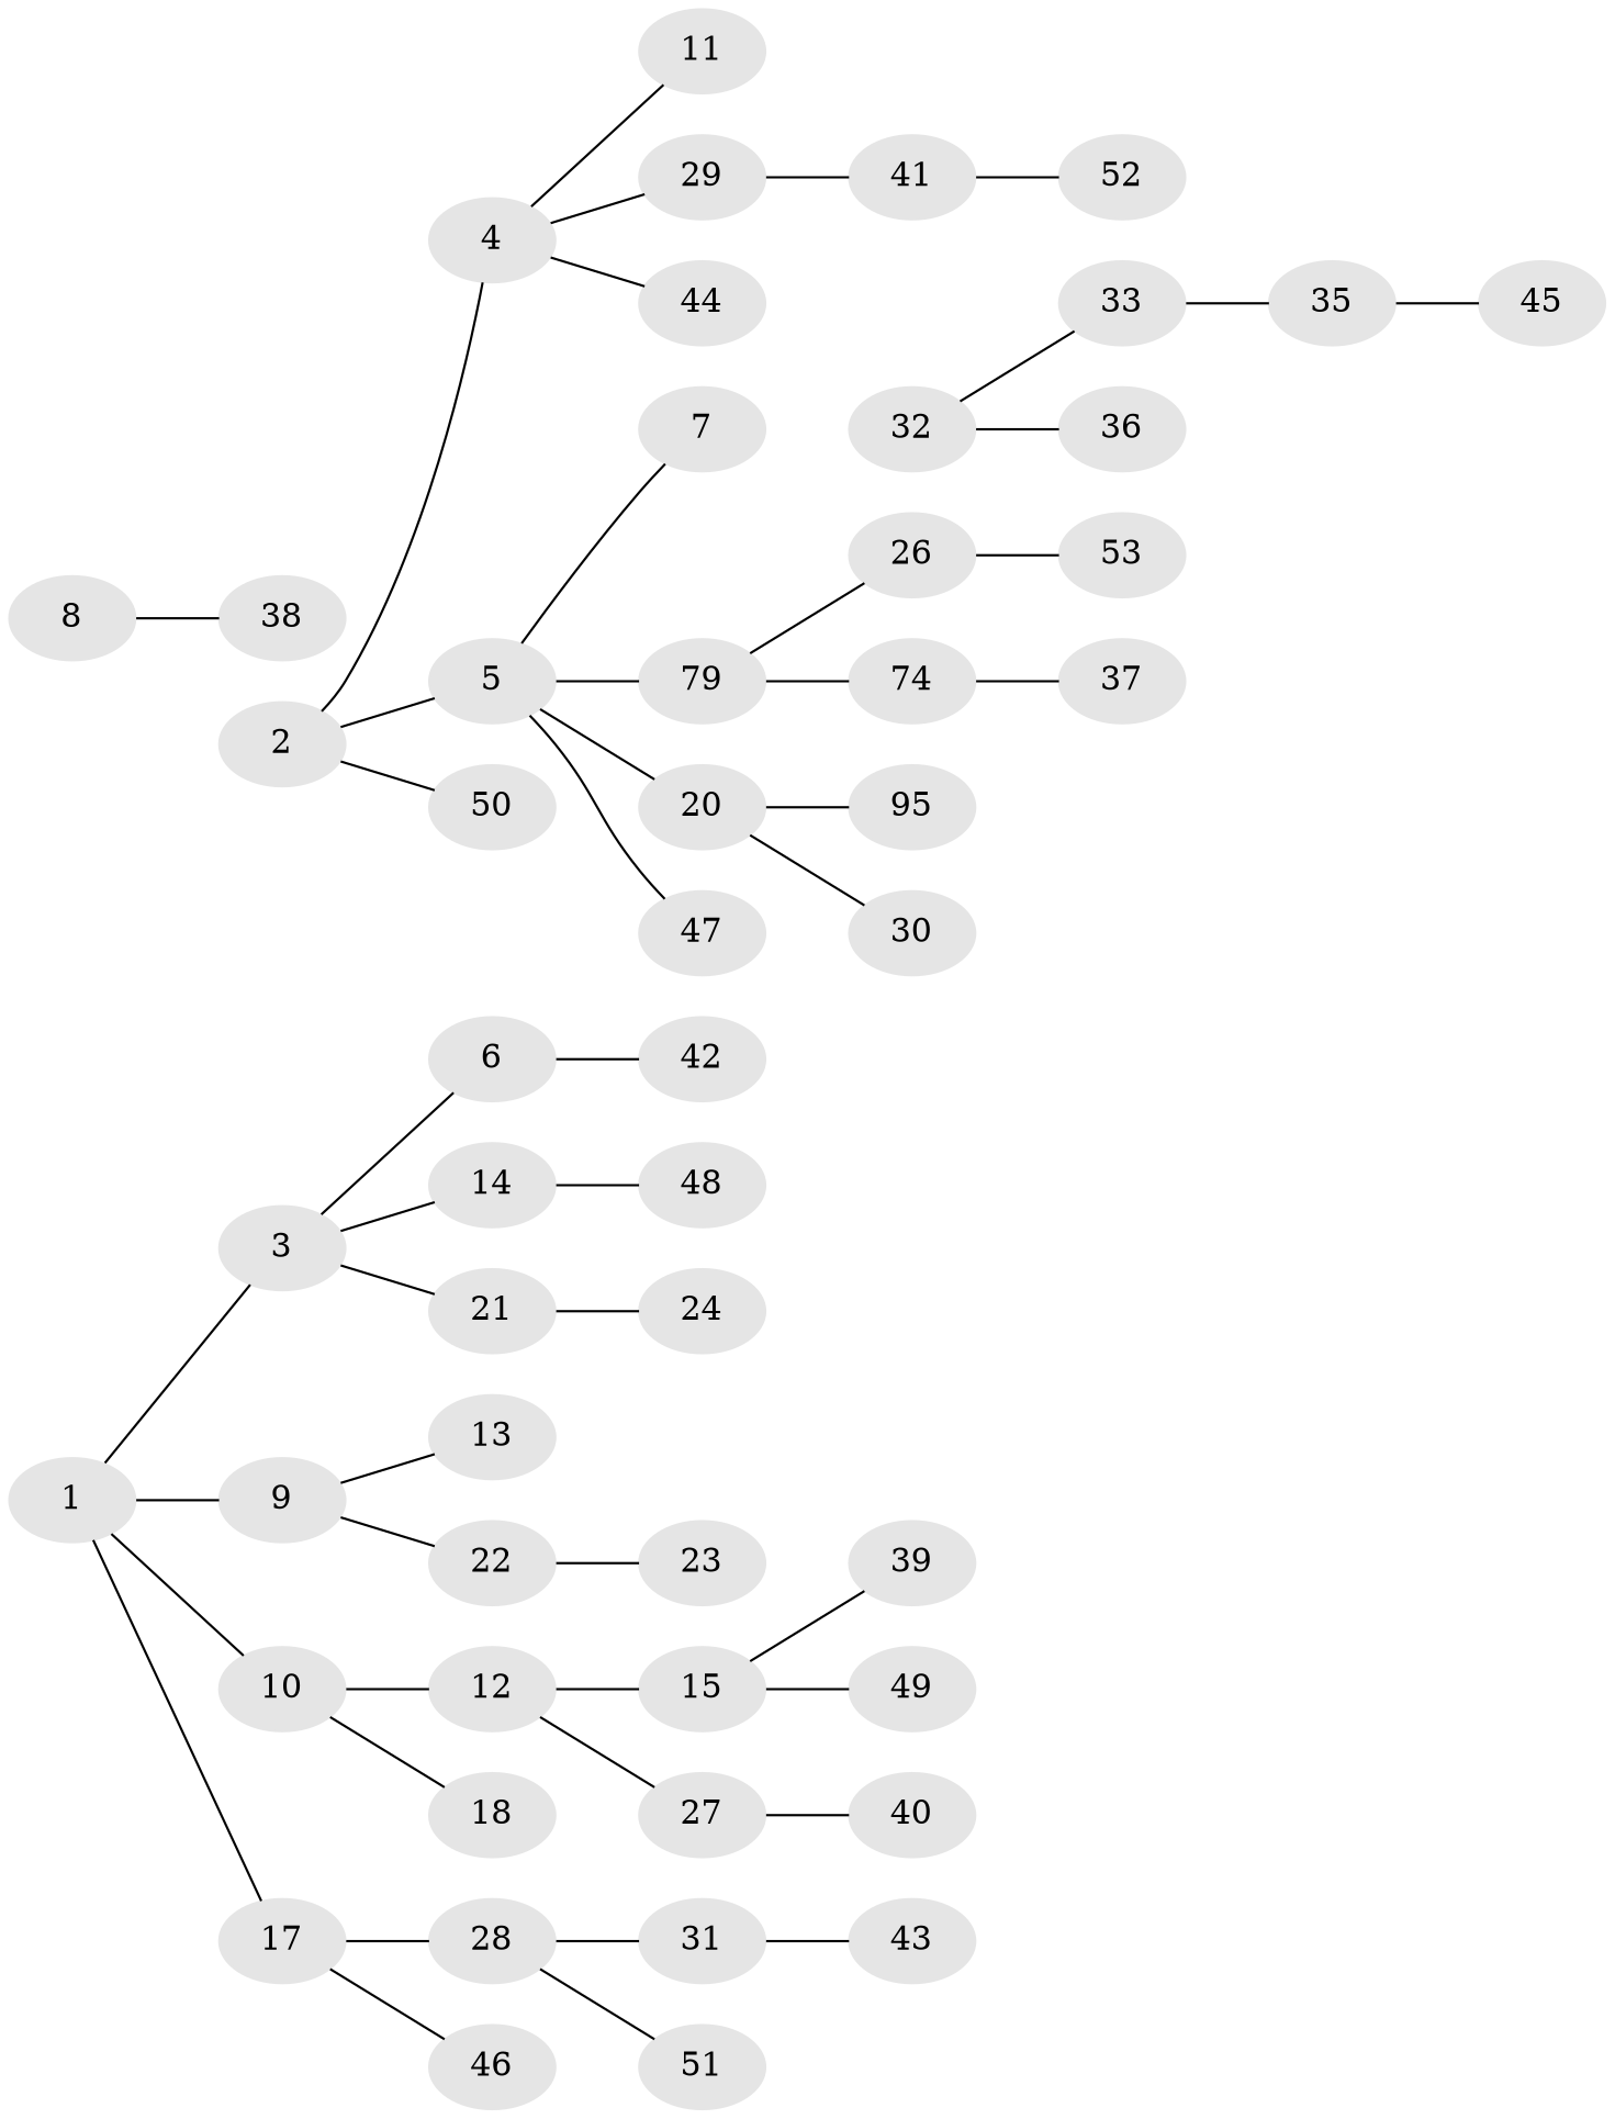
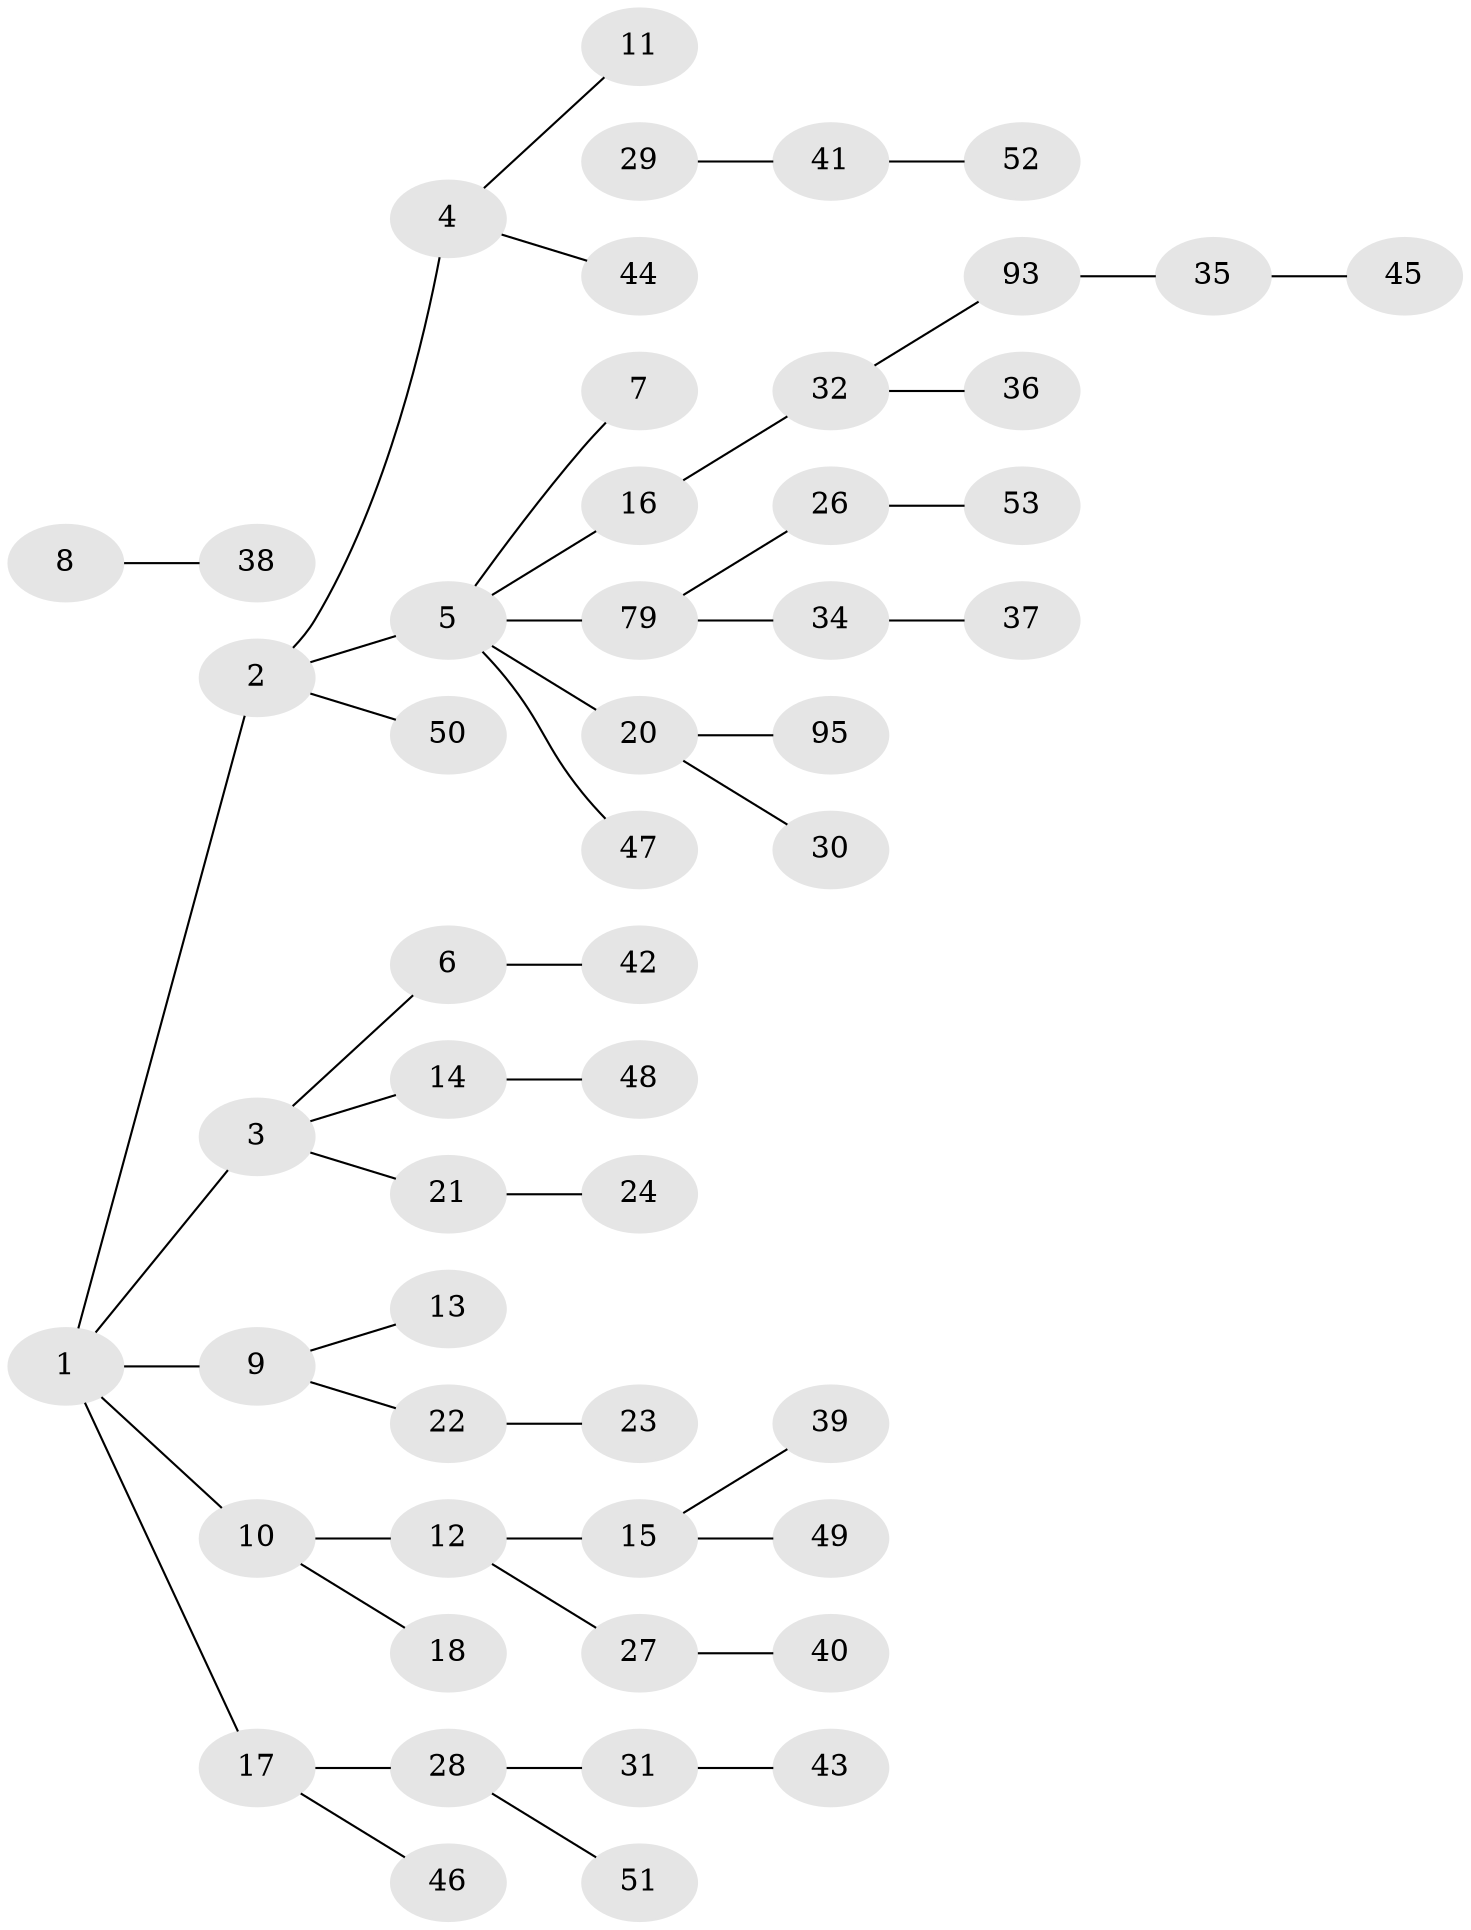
  graph {
    rankdir=LR
    node [color=gray90 style=filled]
    1
    2
    3
    9
    10
    17
    4
    5
    50
    6
    14
    21
    13
    22
    12
    18
    28
    46
    11
    29
    44
    7
+   16
    n24 [label=79]
    20
    47
    8
    38
    42
    48
    24
    41
    32
    26
-   34 [label=74]
+   34
    n36 [label=95]
    30
    23
    15
    27
    39
    49
    40
-   33
+   33 [label=93]
    36
    31
    51
    53
    37
    43
    52
    35
    45
+   1 -- 2
    1 -- 3
    1 -- 9
    1 -- 10
    1 -- 17
    2 -- 4
    2 -- 5
    2 -- 50
    3 -- 6
    3 -- 14
    3 -- 21
    9 -- 13
    9 -- 22
    10 -- 12
    10 -- 18
    17 -- 28
    17 -- 46
    4 -- 11
-   4 -- 29
    4 -- 44
    5 -- 7
+   5 -- 16
    5 -- n24
    5 -- 20
    5 -- 47
    6 -- 42
    14 -- 48
    21 -- 24
    22 -- 23
    12 -- 15
    12 -- 27
    28 -- 31
    28 -- 51
    29 -- 41
+   16 -- 32
    n24 -- 26
    n24 -- 34
    20 -- n36
    20 -- 30
    8 -- 38
    41 -- 52
    32 -- 33
    32 -- 36
    26 -- 53
    34 -- 37
    15 -- 39
    15 -- 49
    27 -- 40
    33 -- 35
    31 -- 43
    35 -- 45
  }
